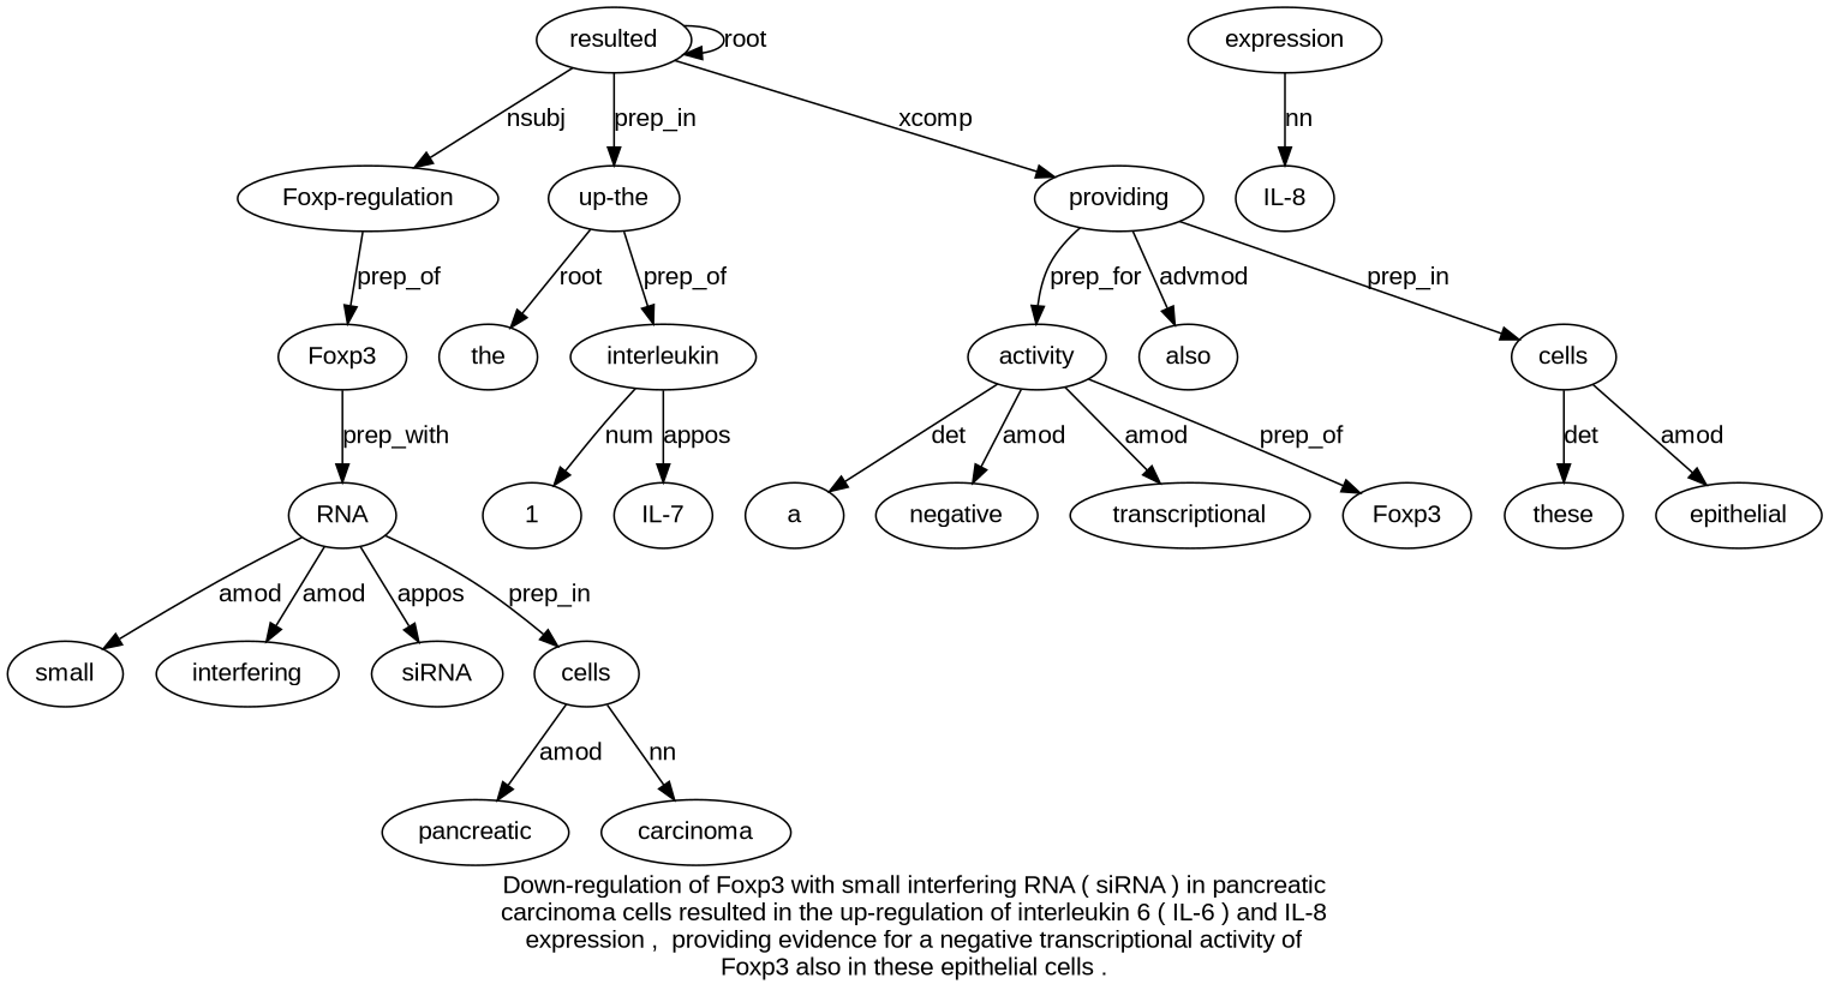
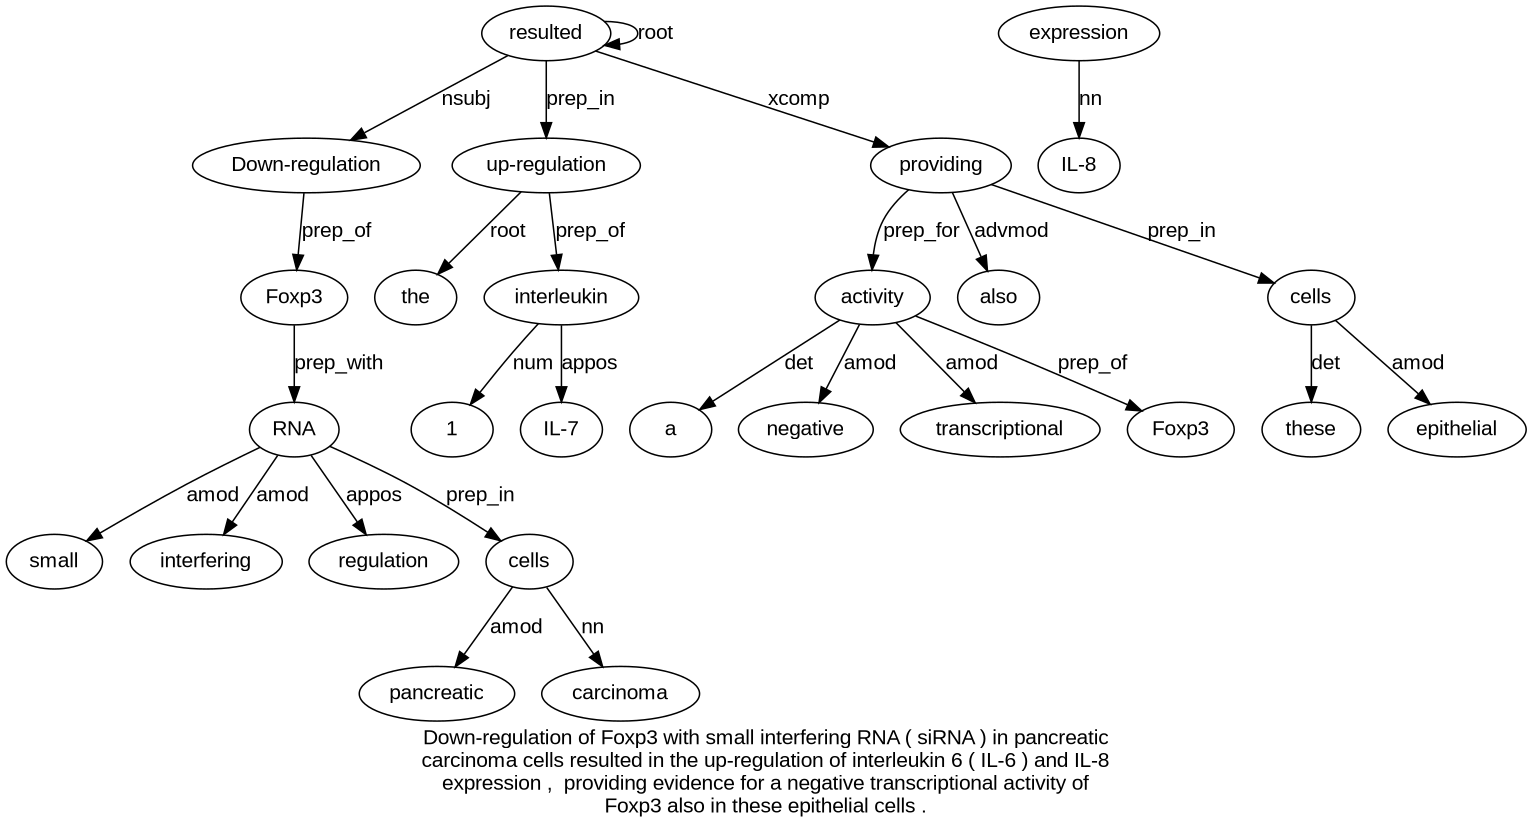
  digraph {
    fontname="Liberation Sans"
    label="Down-regulation of Foxp3 with small interfering RNA ( siRNA ) in pancreatic\ncarcinoma cells resulted in the up-regulation of interleukin 6 ( IL-6 ) and IL-8\nexpression ,  providing evidence for a negative transcriptional activity of\nFoxp3 also in these epithelial cells ."
    node [fillcolor=white fontname="Liberation Sans" style=filled]
    edge [fontname="Liberation Sans"]
    n1 [label=resulted]
-   n2 [label="Foxp-regulation"]
-   n3 [label="up-the"]
+   n2 [label="Down-regulation"]
+   n3 [label="up-regulation"]
    n4 [label=providing]
    n5 [label=Foxp3]
    n6 [label=the]
    n7 [label=interleukin]
    n8 [label=activity]
    n9 [label=also]
    n10 [label=cells]
    n11 [label=RNA]
    n12 [label=small]
    n13 [label=interfering]
-   n14 [label=siRNA]
+   n14 [label=regulation]
    n15 [label=cells]
    n16 [label=pancreatic]
    n17 [label=carcinoma]
    n18 [label=1]
    n19 [label="IL-7"]
    n20 [label=expression]
    n21 [label="IL-8"]
    n22 [label=a]
    n23 [label=negative]
    n24 [label=transcriptional]
    n25 [label=Foxp3]
    n26 [label=these]
    n27 [label=epithelial]
    n1 -> n1 [label=root]
    n1 -> n2 [label=nsubj]
    n1 -> n3 [label=prep_in]
    n1 -> n4 [label=xcomp]
    n2 -> n5 [label=prep_of]
    n3 -> n6 [label=root]
    n3 -> n7 [label=prep_of]
    n4 -> n8 [label=prep_for]
    n4 -> n9 [label=advmod]
    n4 -> n10 [label=prep_in]
    n5 -> n11 [label=prep_with]
    n7 -> n18 [label=num]
    n7 -> n19 [label=appos]
    n8 -> n22 [label=det]
    n8 -> n23 [label=amod]
    n8 -> n24 [label=amod]
    n8 -> n25 [label=prep_of]
    n10 -> n26 [label=det]
    n10 -> n27 [label=amod]
    n11 -> n12 [label=amod]
    n11 -> n13 [label=amod]
    n11 -> n14 [label=appos]
    n11 -> n15 [label=prep_in]
    n15 -> n16 [label=amod]
    n15 -> n17 [label=nn]
    n20 -> n21 [label=nn]
  }
